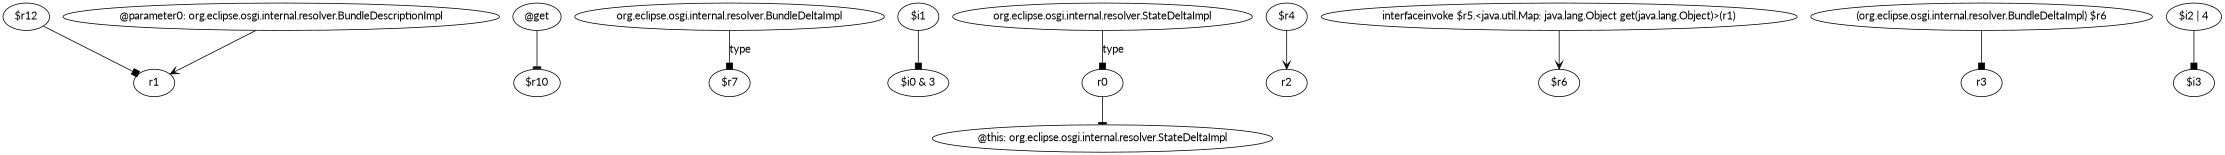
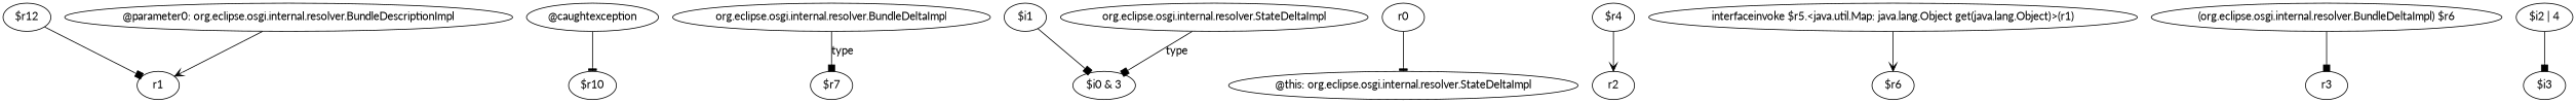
  digraph {
    fontname=Lato
    node [fontname=Lato]
    edge [arrowhead=box fontname=Lato]
    n1 [label="$r12"]
    n2 [label=r1]
-   n3 [label="@get"]
+   n3 [label="@caughtexception"]
    n4 [label="$r10"]
    n5 [label="org.eclipse.osgi.internal.resolver.BundleDeltaImpl"]
    n6 [label="$r7"]
    n7 [label="$i0 & 3"]
    n8 [label="$i1"]
    n9 [label="@this: org.eclipse.osgi.internal.resolver.StateDeltaImpl"]
    n10 [label=r0]
    n11 [label="@parameter0: org.eclipse.osgi.internal.resolver.BundleDescriptionImpl"]
    n12 [label="$r4"]
    n13 [label=r2]
    n14 [label="interfaceinvoke $r5.<java.util.Map: java.lang.Object get(java.lang.Object)>(r1)"]
    n15 [label="$r6"]
    n16 [label="(org.eclipse.osgi.internal.resolver.BundleDeltaImpl) $r6"]
    n17 [label=r3]
    n18 [label="$i2 | 4"]
    n19 [label="$i3"]
    n20 [label="org.eclipse.osgi.internal.resolver.StateDeltaImpl"]
    n1 -> n2
    n3 -> n4 [arrowhead=tee]
    n5 -> n6 [label=type]
    n8 -> n7
    n10 -> n9 [arrowhead=tee]
    n11 -> n2 [arrowhead=vee]
    n12 -> n13 [arrowhead=vee]
    n14 -> n15 [arrowhead=vee]
    n16 -> n17
    n18 -> n19
-   n20 -> n10 [label=type]
+   n20 -> n7 [label=type]
  }
